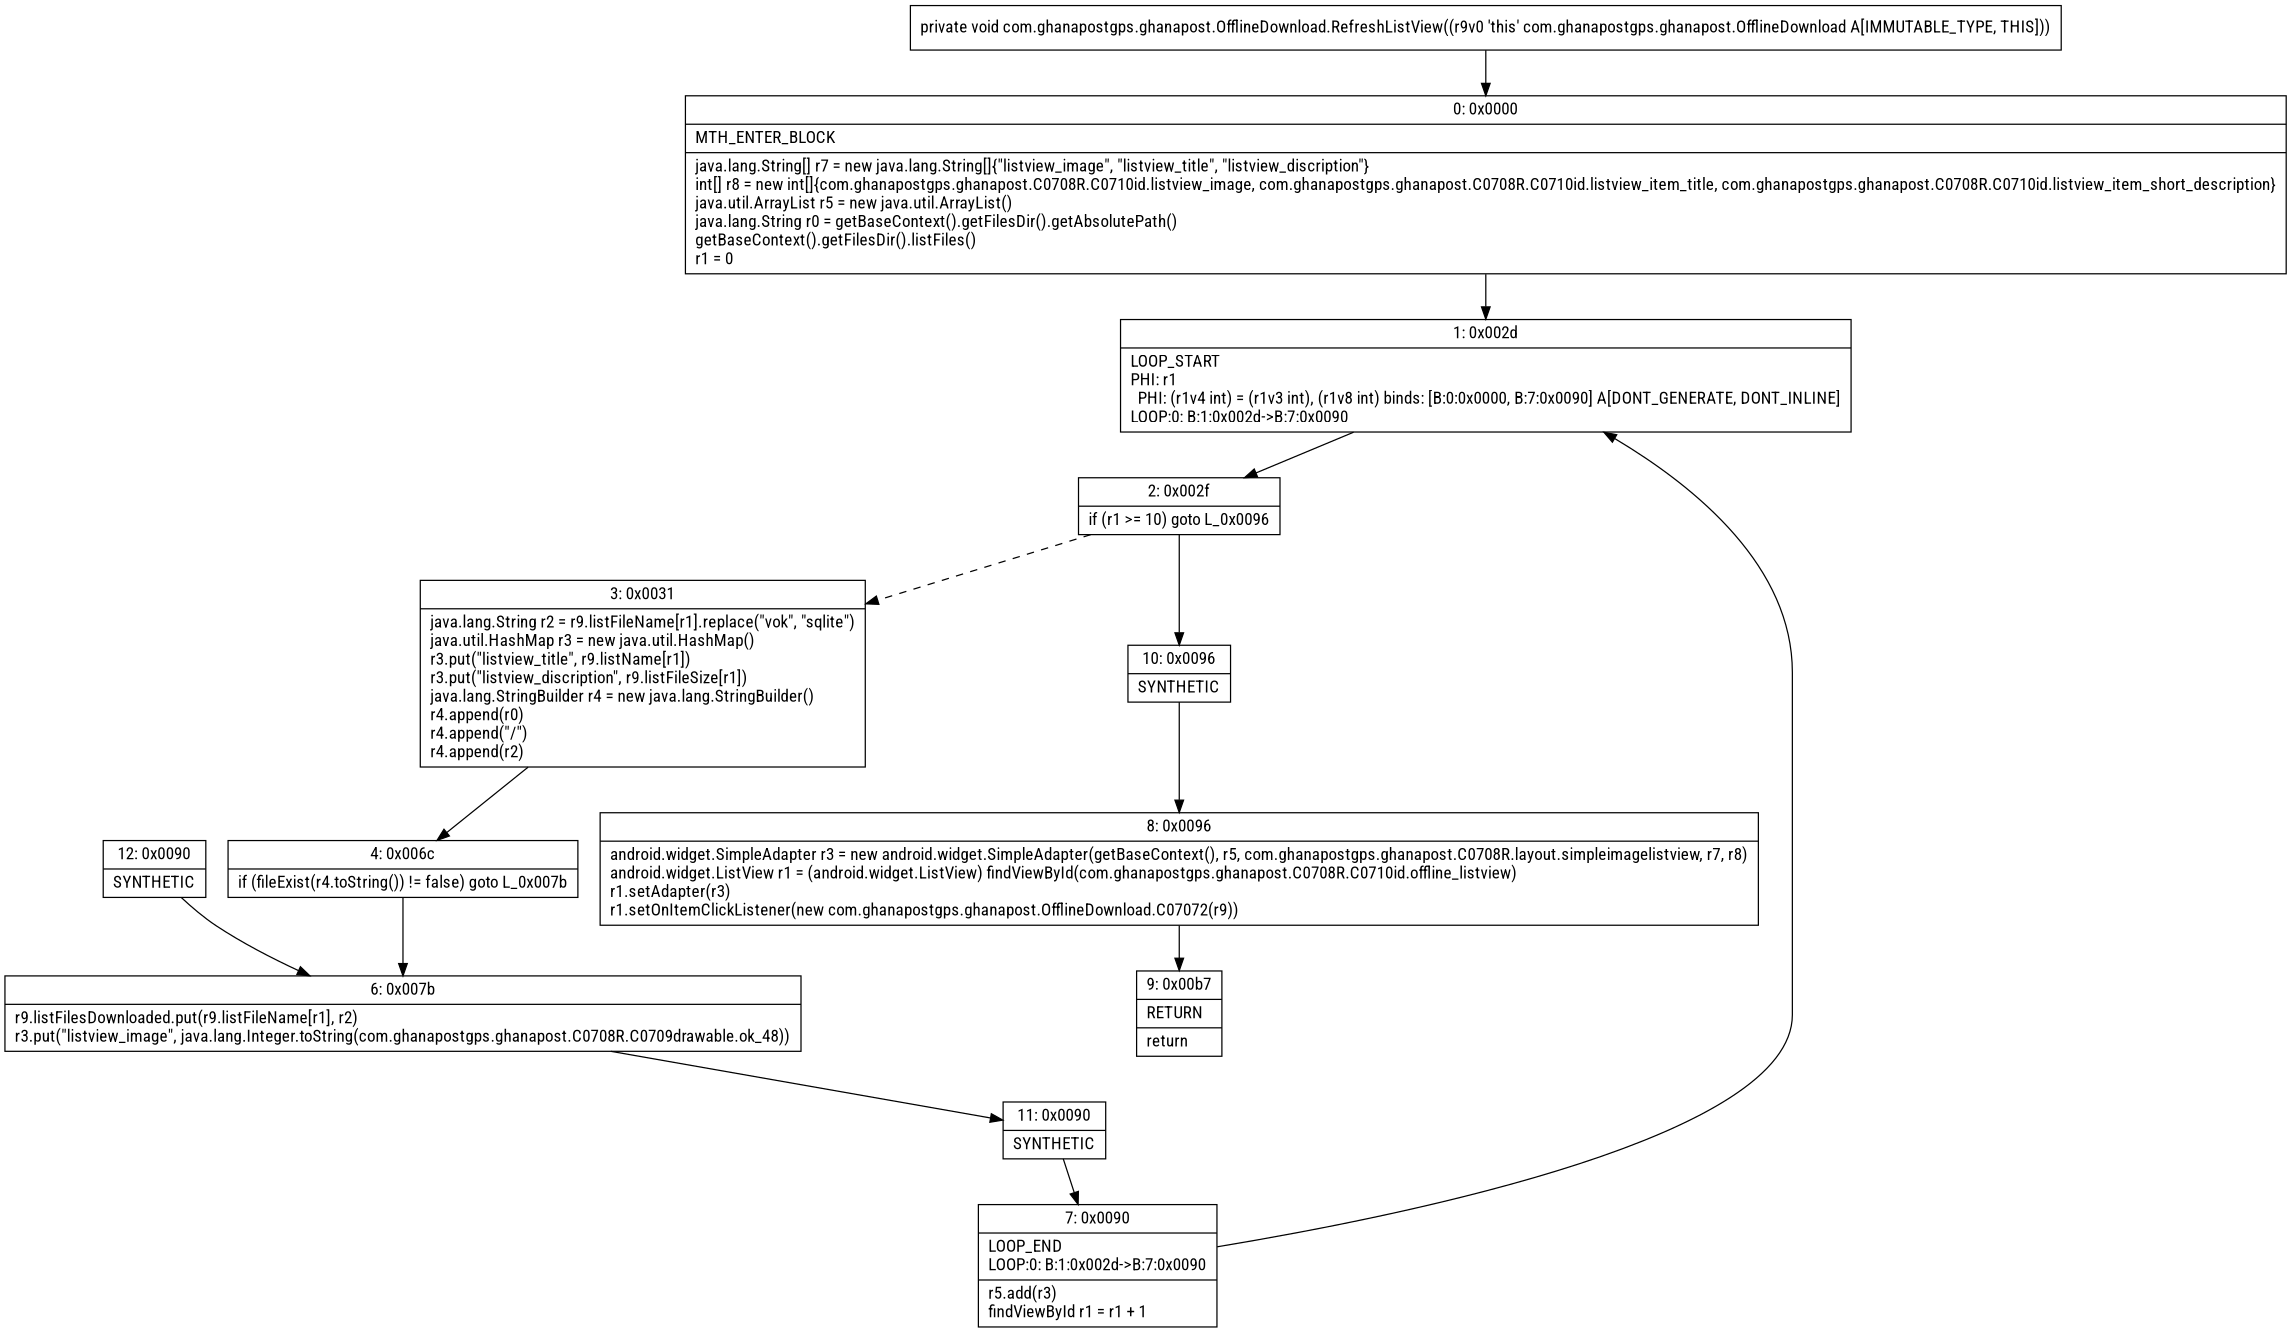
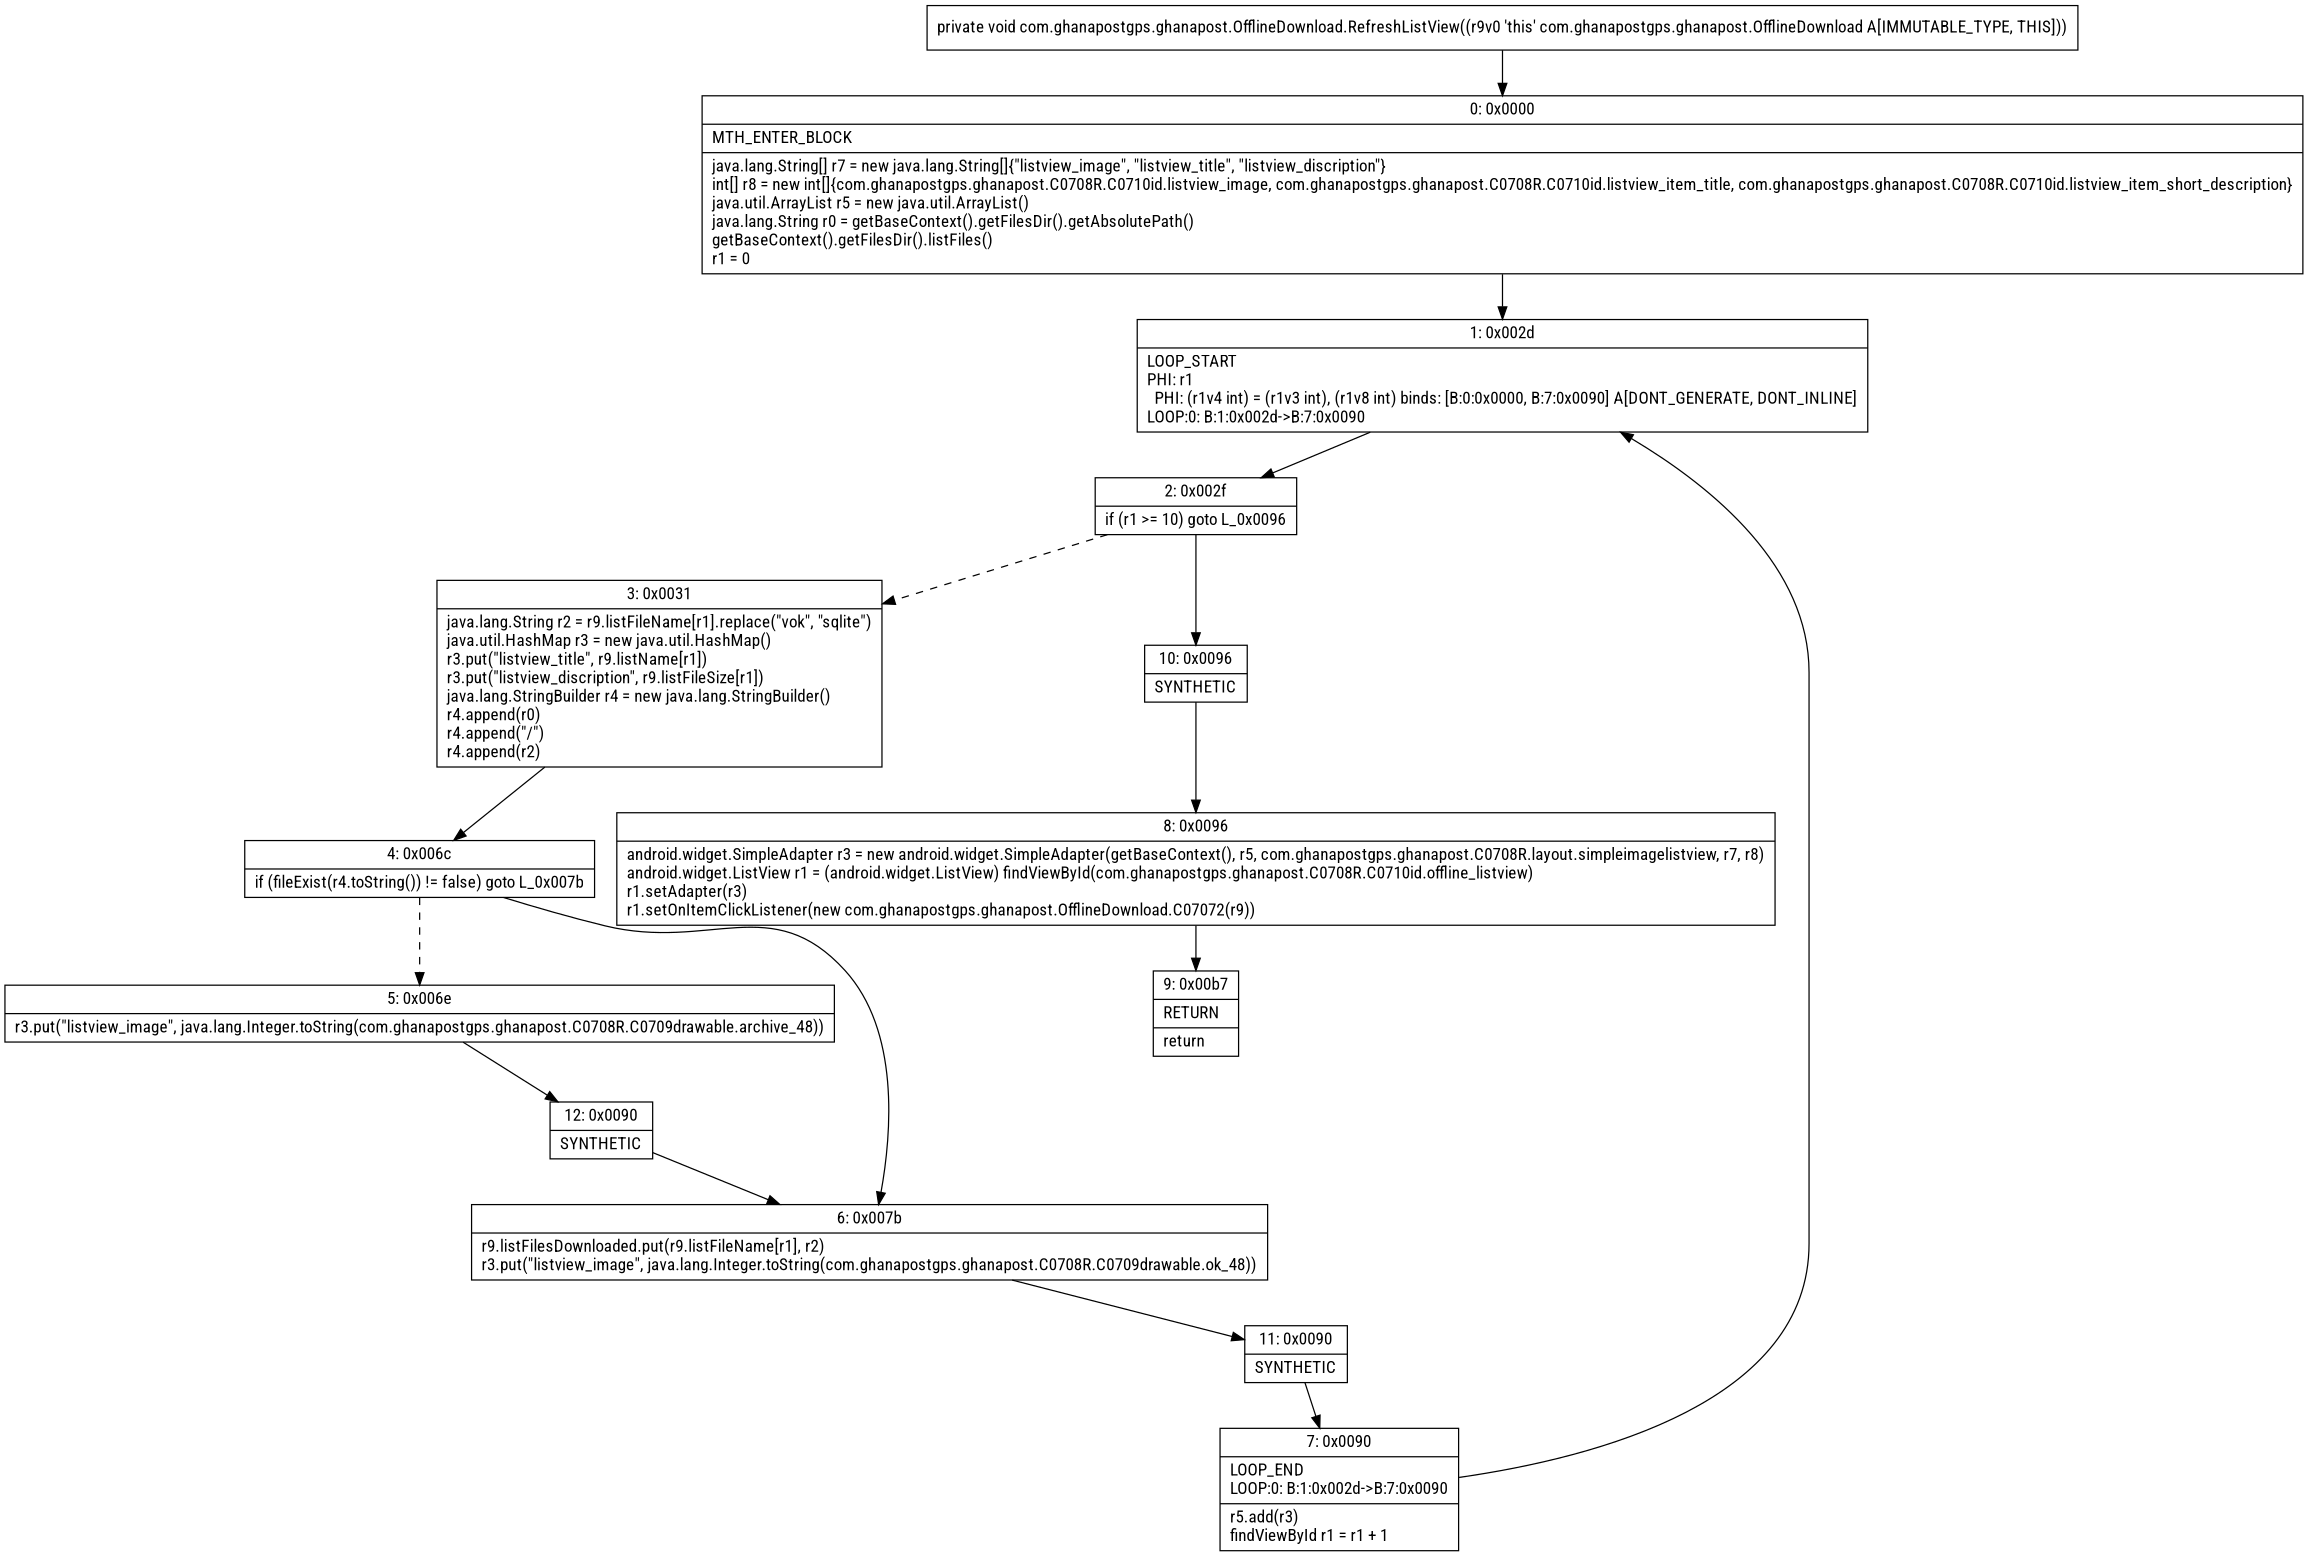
  digraph {
    fontname="Roboto Condensed"
    node [fontname="Roboto Condensed" shape=record]
    edge [fontname="Roboto Condensed"]
    n1 [label="{0\:\ 0x0000|MTH_ENTER_BLOCK\l|java.lang.String[] r7 = new java.lang.String[]\{\"listview_image\", \"listview_title\", \"listview_discription\"\}\lint[] r8 = new int[]\{com.ghanapostgps.ghanapost.C0708R.C0710id.listview_image, com.ghanapostgps.ghanapost.C0708R.C0710id.listview_item_title, com.ghanapostgps.ghanapost.C0708R.C0710id.listview_item_short_description\}\ljava.util.ArrayList r5 = new java.util.ArrayList()\ljava.lang.String r0 = getBaseContext().getFilesDir().getAbsolutePath()\lgetBaseContext().getFilesDir().listFiles()\lr1 = 0\l}"]
    n2 [label="{1\:\ 0x002d|LOOP_START\lPHI: r1 \l  PHI: (r1v4 int) = (r1v3 int), (r1v8 int) binds: [B:0:0x0000, B:7:0x0090] A[DONT_GENERATE, DONT_INLINE]\lLOOP:0: B:1:0x002d\-\>B:7:0x0090\l}"]
    n3 [label="{2\:\ 0x002f|if (r1 \>= 10) goto L_0x0096\l}"]
    n4 [label="{3\:\ 0x0031|java.lang.String r2 = r9.listFileName[r1].replace(\"vok\", \"sqlite\")\ljava.util.HashMap r3 = new java.util.HashMap()\lr3.put(\"listview_title\", r9.listName[r1])\lr3.put(\"listview_discription\", r9.listFileSize[r1])\ljava.lang.StringBuilder r4 = new java.lang.StringBuilder()\lr4.append(r0)\lr4.append(\"\/\")\lr4.append(r2)\l}"]
    n5 [label="{10\:\ 0x0096|SYNTHETIC\l}"]
    n6 [label="{4\:\ 0x006c|if (fileExist(r4.toString()) != false) goto L_0x007b\l}"]
    n7 [label="{8\:\ 0x0096|android.widget.SimpleAdapter r3 = new android.widget.SimpleAdapter(getBaseContext(), r5, com.ghanapostgps.ghanapost.C0708R.layout.simpleimagelistview, r7, r8)\landroid.widget.ListView r1 = (android.widget.ListView) findViewById(com.ghanapostgps.ghanapost.C0708R.C0710id.offline_listview)\lr1.setAdapter(r3)\lr1.setOnItemClickListener(new com.ghanapostgps.ghanapost.OfflineDownload.C07072(r9))\l}"]
+   n8 [label="{5\:\ 0x006e|r3.put(\"listview_image\", java.lang.Integer.toString(com.ghanapostgps.ghanapost.C0708R.C0709drawable.archive_48))\l}"]
    n9 [label="{6\:\ 0x007b|r9.listFilesDownloaded.put(r9.listFileName[r1], r2)\lr3.put(\"listview_image\", java.lang.Integer.toString(com.ghanapostgps.ghanapost.C0708R.C0709drawable.ok_48))\l}"]
    n10 [label="{12\:\ 0x0090|SYNTHETIC\l}"]
    n11 [label="{11\:\ 0x0090|SYNTHETIC\l}"]
    n12 [label="{7\:\ 0x0090|LOOP_END\lLOOP:0: B:1:0x002d\-\>B:7:0x0090\l|r5.add(r3)\lfindViewById r1 = r1 + 1\l}"]
    n13 [label="{9\:\ 0x00b7|RETURN\l|return\l}"]
    n14 [label="{private void com.ghanapostgps.ghanapost.OfflineDownload.RefreshListView((r9v0 'this' com.ghanapostgps.ghanapost.OfflineDownload A[IMMUTABLE_TYPE, THIS])) }"]
    n1 -> n2
    n2 -> n3
    n3 -> n4 [style=dashed]
    n3 -> n5
    n4 -> n6
    n5 -> n7
+   n6 -> n8 [style=dashed]
    n6 -> n9
    n7 -> n13
+   n8 -> n10
    n9 -> n11
    n10 -> n9
    n11 -> n12
    n12 -> n2
    n14 -> n1
  }
